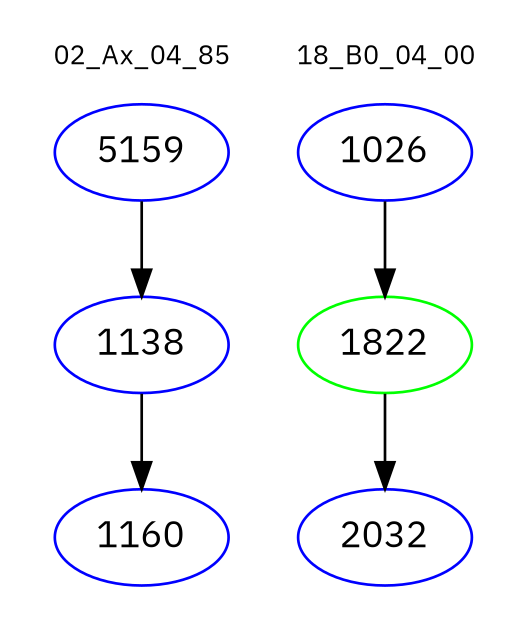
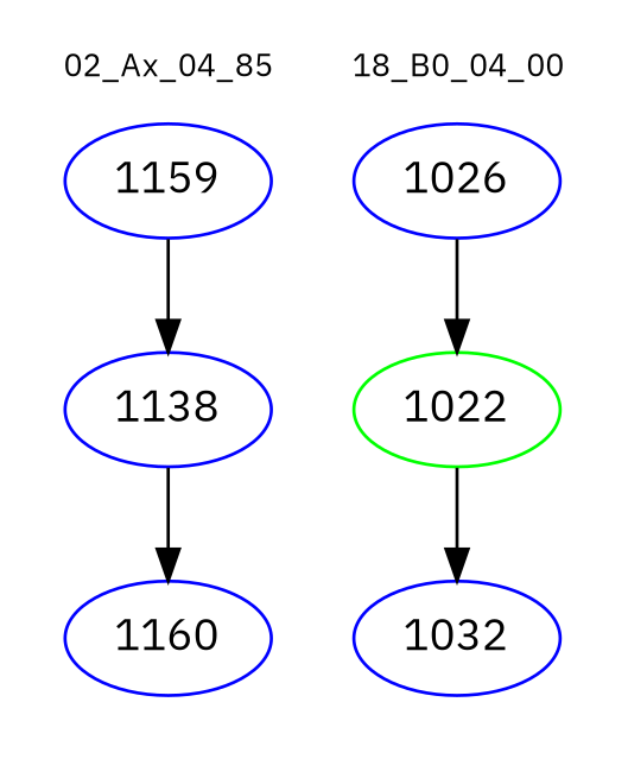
  digraph {
    fontname="IBM Plex Sans"
    node [color=blue fontname="IBM Plex Sans"]
    edge [color=black fontname="IBM Plex Sans"]
-   n1 [label=5159]
+   n1 [label=1159]
    n2 [label=1138]
    n3 [label=1160]
    n4 [label=1026]
-   n5 [color=green label=1822]
-   n6 [label=2032]
+   n5 [color=green label=1022]
+   n6 [label=1032]
    subgraph cluster_1 {
      color=white
      fontsize=10
      label="02_Ax_04_85"
      n1
      n2
      n3
    }
    subgraph cluster_2 {
      color=white
      fontsize=10
      label="18_B0_04_00"
      n4
      n5
      n6
    }
    n1 -> n2
    n2 -> n3
    n4 -> n5
    n5 -> n6
  }
